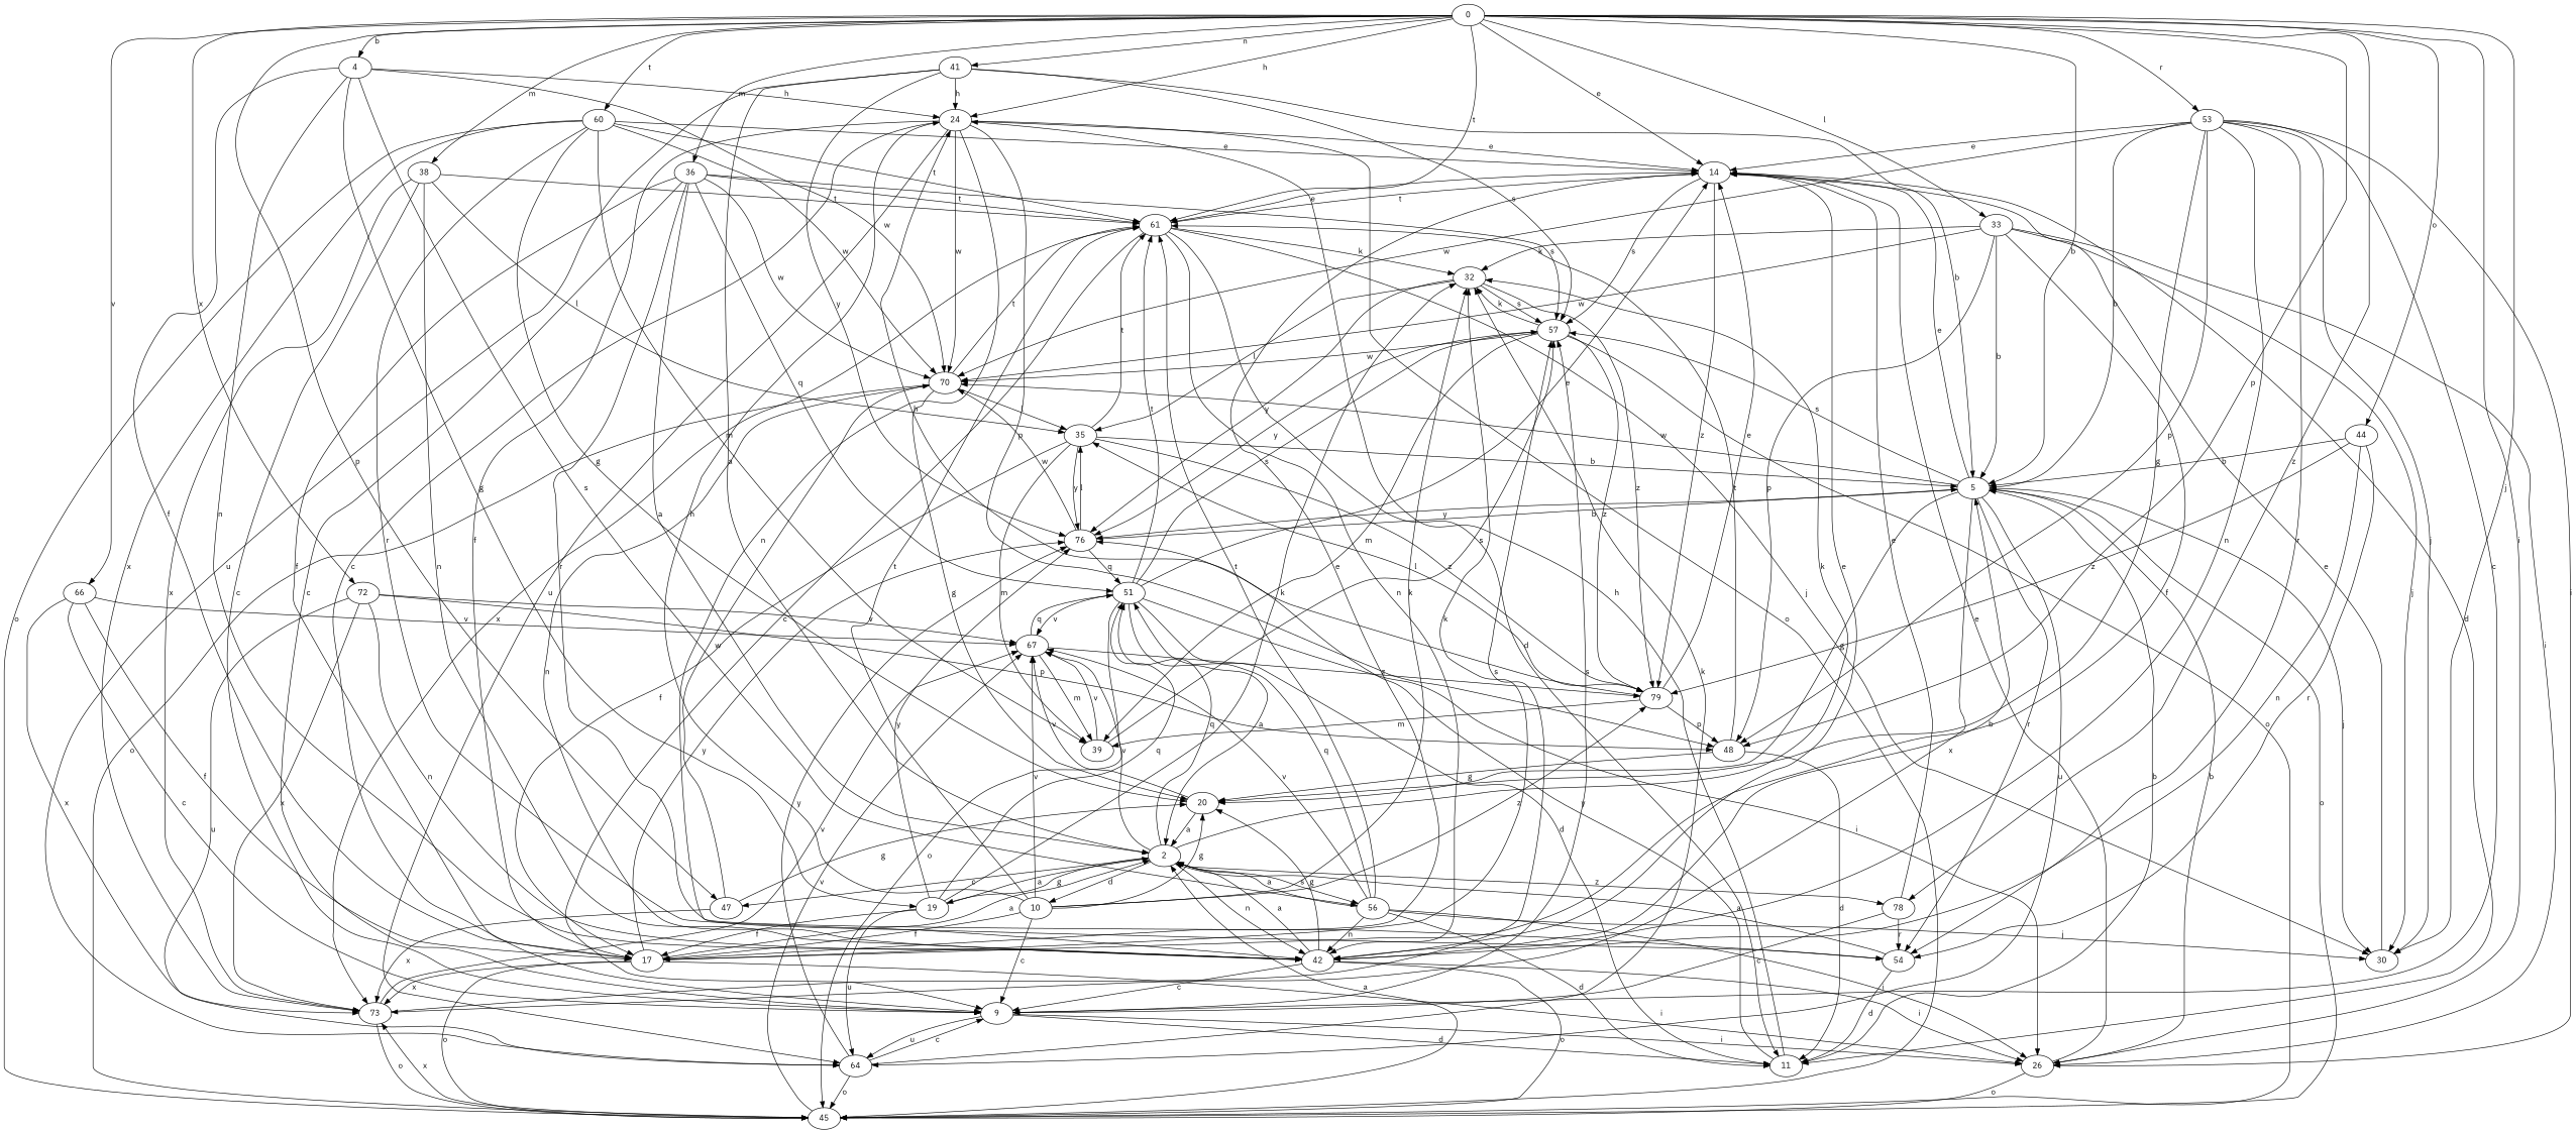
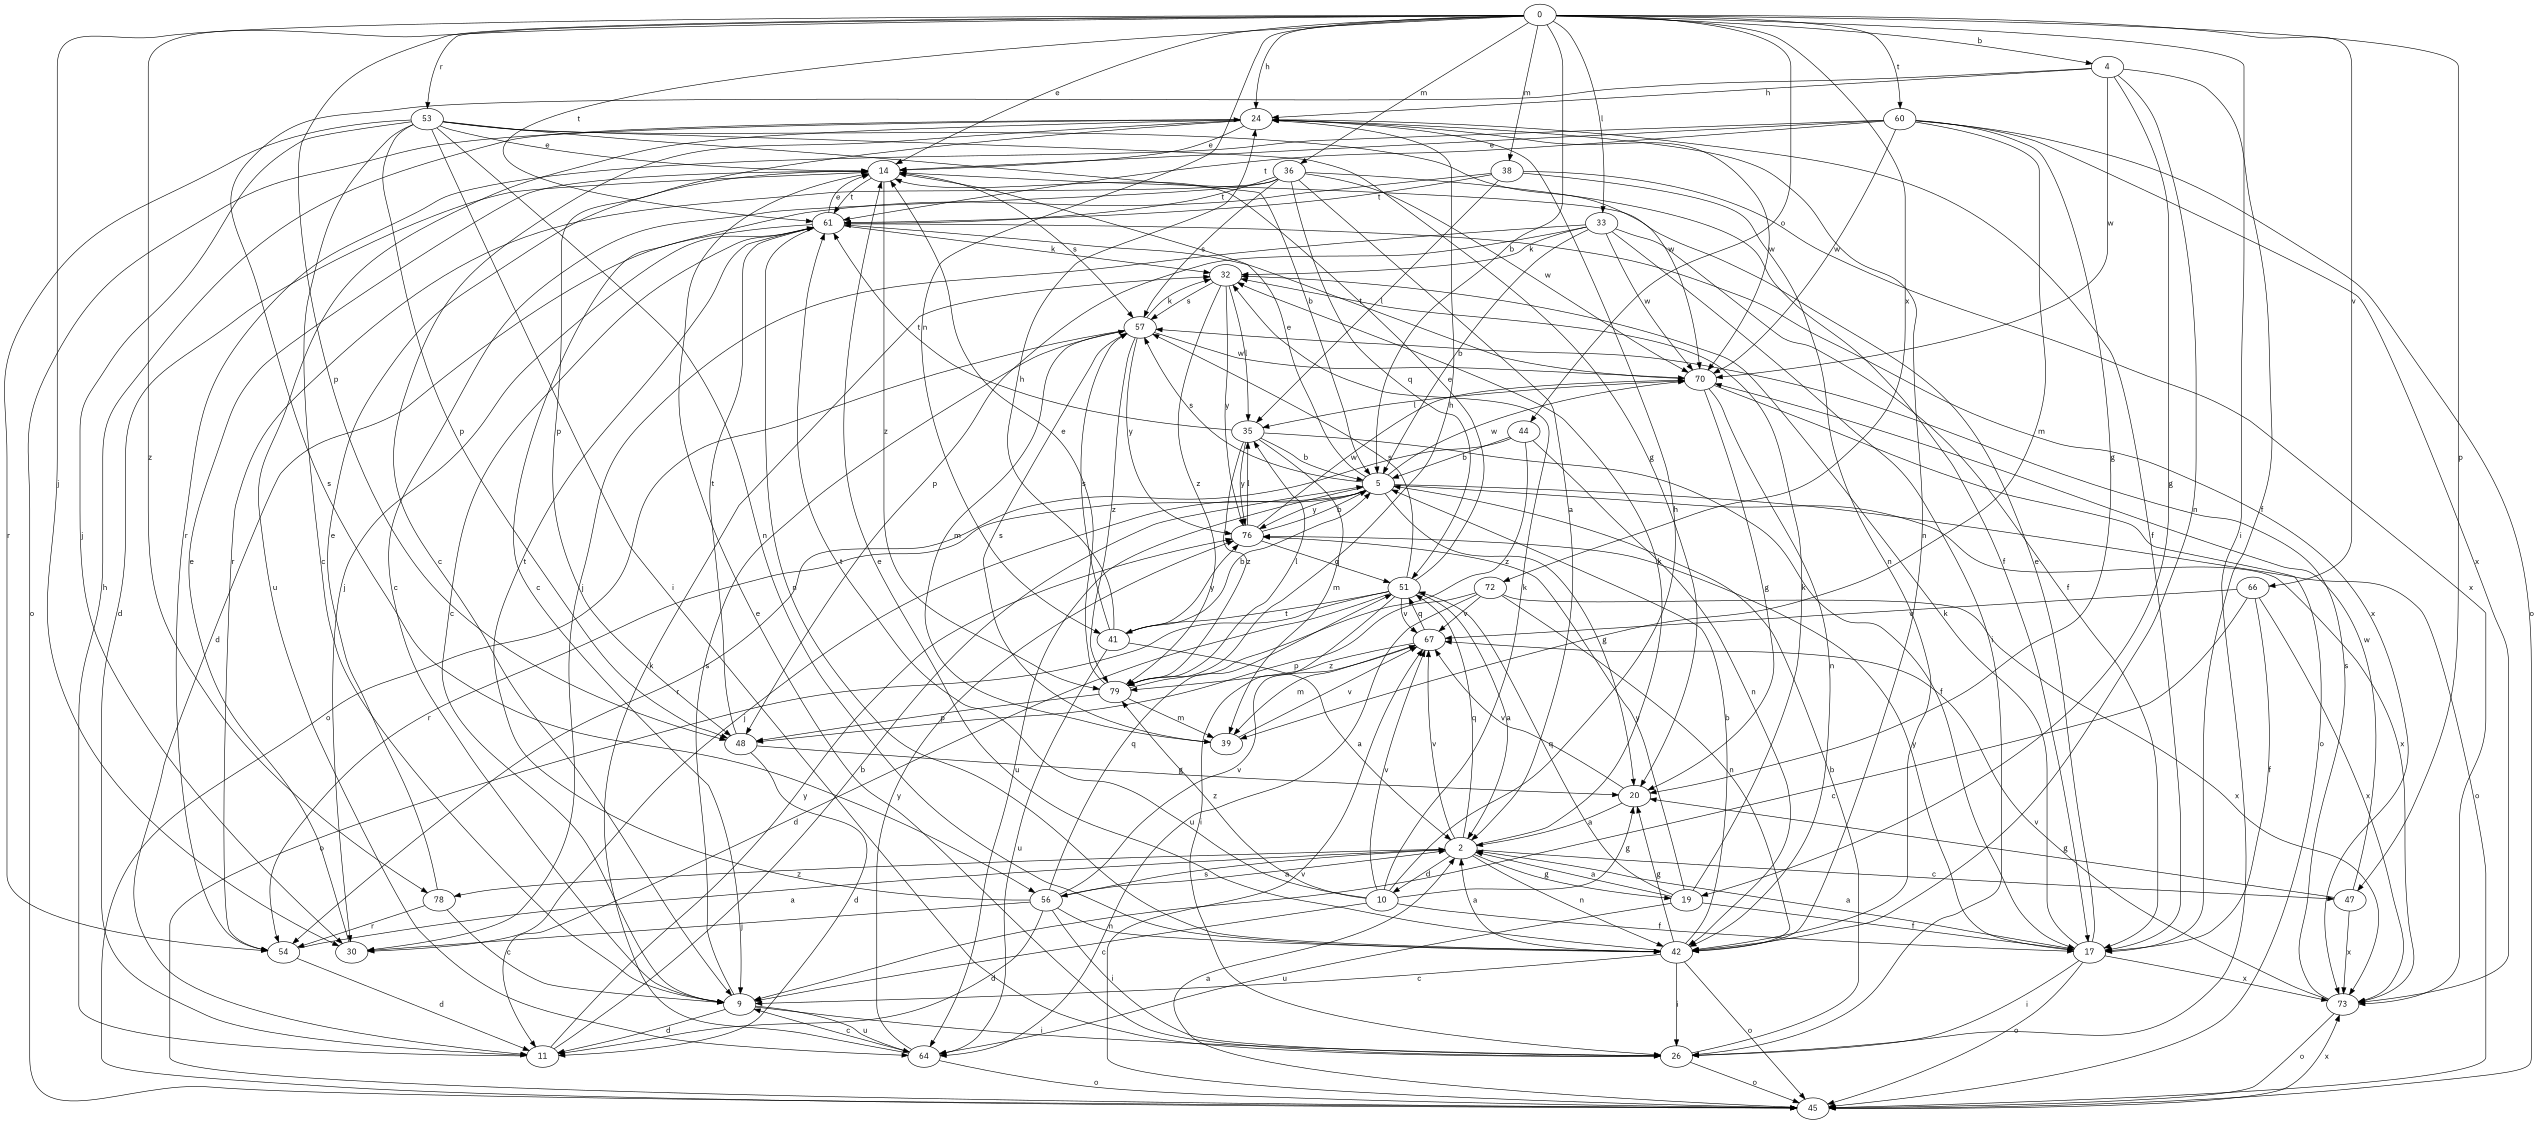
  strict digraph {
    fontname="IBM Plex Sans"
    node [fontname="IBM Plex Sans"]
    edge [fontname="IBM Plex Sans"]
    0
    4
    5
    14
    24
    26
    30
    33
    36
    38
    41
    44
    47
    48
    53
    60
    61
    66
    72
    78
    19
    42
    56
    17
    70
    20
    45
    54
    57
    64
    73
    76
    11
    79
    9
    32
    2
    51
    35
    39
    67
    10
    0 -> 4 [label=b]
    0 -> 5 [label=b]
    0 -> 14 [label=e]
    0 -> 24 [label=h]
    0 -> 26 [label=i]
    0 -> 30 [label=j]
    0 -> 33 [label=l]
    0 -> 36 [label=m]
    0 -> 38 [label=m]
    0 -> 41 [label=n]
    0 -> 44 [label=o]
    0 -> 47 [label=p]
    0 -> 48 [label=p]
    0 -> 53 [label=r]
    0 -> 60 [label=t]
    0 -> 61 [label=t]
    0 -> 66 [label=v]
    0 -> 72 [label=x]
    0 -> 78 [label=z]
    4 -> 24 [label=h]
    4 -> 19 [label=g]
    4 -> 42 [label=n]
    4 -> 56 [label=s]
    4 -> 17 [label=f]
    4 -> 70 [label=w]
    5 -> 14 [label=e]
    5 -> 30 [label=j]
    5 -> 70 [label=w]
    5 -> 20 [label=g]
    5 -> 45 [label=o]
    5 -> 54 [label=r]
    5 -> 57 [label=s]
    5 -> 64 [label=u]
    5 -> 73 [label=x]
    5 -> 76 [label=y]
    14 -> 61 [label=t]
    14 -> 57 [label=s]
    14 -> 11 [label=d]
    14 -> 79 [label=z]
    24 -> 14 [label=e]
    24 -> 48 [label=p]
    24 -> 42 [label=n]
    24 -> 17 [label=f]
    24 -> 70 [label=w]
    24 -> 45 [label=o]
    24 -> 64 [label=u]
    24 -> 9 [label=c]
    26 -> 5 [label=b]
    26 -> 14 [label=e]
    26 -> 45 [label=o]
    30 -> 14 [label=e]
    33 -> 5 [label=b]
    33 -> 26 [label=i]
    33 -> 30 [label=j]
    33 -> 48 [label=p]
    33 -> 17 [label=f]
    33 -> 70 [label=w]
    33 -> 32 [label=k]
    36 -> 61 [label=t]
    36 -> 17 [label=f]
    36 -> 70 [label=w]
    36 -> 54 [label=r]
    36 -> 57 [label=s]
    36 -> 9 [label=c]
    36 -> 2 [label=a]
    36 -> 51 [label=q]
    38 -> 61 [label=t]
    38 -> 42 [label=n]
    38 -> 73 [label=x]
    38 -> 9 [label=c]
    38 -> 35 [label=l]
    41 -> 5 [label=b]
    41 -> 24 [label=h]
    41 -> 57 [label=s]
    41 -> 64 [label=u]
    41 -> 76 [label=y]
    41 -> 2 [label=a]
    44 -> 5 [label=b]
    44 -> 42 [label=n]
    44 -> 54 [label=r]
    44 -> 79 [label=z]
    47 -> 70 [label=w]
    47 -> 20 [label=g]
    47 -> 73 [label=x]
    48 -> 61 [label=t]
    48 -> 20 [label=g]
    48 -> 11 [label=d]
    53 -> 5 [label=b]
    53 -> 14 [label=e]
    53 -> 26 [label=i]
    53 -> 30 [label=j]
    53 -> 48 [label=p]
    53 -> 42 [label=n]
    53 -> 70 [label=w]
    53 -> 20 [label=g]
    53 -> 54 [label=r]
    53 -> 9 [label=c]
    60 -> 14 [label=e]
    60 -> 61 [label=t]
    60 -> 70 [label=w]
    60 -> 20 [label=g]
    60 -> 45 [label=o]
    60 -> 54 [label=r]
    60 -> 73 [label=x]
    60 -> 39 [label=m]
    61 -> 14 [label=e]
    61 -> 30 [label=j]
    61 -> 42 [label=n]
    61 -> 73 [label=x]
    61 -> 11 [label=d]
    61 -> 9 [label=c]
    61 -> 32 [label=k]
    66 -> 17 [label=f]
    66 -> 73 [label=x]
    66 -> 9 [label=c]
    66 -> 67 [label=v]
    72 -> 48 [label=p]
    72 -> 42 [label=n]
    72 -> 64 [label=u]
    72 -> 73 [label=x]
    72 -> 67 [label=v]
    78 -> 14 [label=e]
    78 -> 54 [label=r]
    78 -> 9 [label=c]
    19 -> 17 [label=f]
    19 -> 64 [label=u]
    19 -> 76 [label=y]
    19 -> 32 [label=k]
    19 -> 2 [label=a]
    19 -> 51 [label=q]
    42 -> 5 [label=b]
    42 -> 14 [label=e]
    42 -> 26 [label=i]
    42 -> 20 [label=g]
    42 -> 45 [label=o]
    42 -> 9 [label=c]
    42 -> 2 [label=a]
    56 -> 26 [label=i]
    56 -> 30 [label=j]
    56 -> 61 [label=t]
    56 -> 42 [label=n]
    56 -> 11 [label=d]
    56 -> 2 [label=a]
    56 -> 51 [label=q]
    56 -> 67 [label=v]
    17 -> 14 [label=e]
    17 -> 26 [label=i]
    17 -> 45 [label=o]
    17 -> 73 [label=x]
    17 -> 76 [label=y]
    17 -> 32 [label=k]
    17 -> 2 [label=a]
    70 -> 61 [label=t]
    70 -> 42 [label=n]
    70 -> 20 [label=g]
    70 -> 45 [label=o]
    70 -> 35 [label=l]
    20 -> 2 [label=a]
    20 -> 67 [label=v]
    45 -> 73 [label=x]
    45 -> 2 [label=a]
    45 -> 67 [label=v]
    54 -> 11 [label=d]
    54 -> 2 [label=a]
    57 -> 70 [label=w]
    57 -> 45 [label=o]
    57 -> 76 [label=y]
    57 -> 79 [label=z]
    57 -> 32 [label=k]
    57 -> 39 [label=m]
    64 -> 45 [label=o]
    64 -> 76 [label=y]
    64 -> 9 [label=c]
    64 -> 32 [label=k]
    73 -> 45 [label=o]
    73 -> 57 [label=s]
    73 -> 67 [label=v]
    76 -> 5 [label=b]
    76 -> 70 [label=w]
    76 -> 51 [label=q]
    76 -> 35 [label=l]
    11 -> 5 [label=b]
    11 -> 24 [label=h]
    11 -> 76 [label=y]
    79 -> 14 [label=e]
    79 -> 24 [label=h]
    79 -> 48 [label=p]
    79 -> 35 [label=l]
    79 -> 39 [label=m]
    9 -> 26 [label=i]
    9 -> 57 [label=s]
    9 -> 64 [label=u]
    9 -> 11 [label=d]
    32 -> 57 [label=s]
    32 -> 76 [label=y]
    32 -> 79 [label=z]
    32 -> 35 [label=l]
    2 -> 47 [label=c]
    2 -> 78 [label=z]
    2 -> 19 [label=g]
    2 -> 42 [label=n]
    2 -> 56 [label=s]
    2 -> 32 [label=k]
    2 -> 51 [label=q]
    2 -> 67 [label=v]
    2 -> 10 [label=d]
    51 -> 14 [label=e]
    51 -> 26 [label=i]
-   51 -> 61 [label=t]
+   51 -> 41 [label=t]
    51 -> 45 [label=o]
    51 -> 57 [label=s]
    51 -> 11 [label=d]
    51 -> 2 [label=a]
    51 -> 67 [label=v]
    35 -> 5 [label=b]
    35 -> 61 [label=t]
    35 -> 17 [label=f]
    35 -> 76 [label=y]
    35 -> 79 [label=z]
    35 -> 39 [label=m]
    39 -> 57 [label=s]
    39 -> 67 [label=v]
    67 -> 79 [label=z]
    67 -> 51 [label=q]
    67 -> 39 [label=m]
    10 -> 24 [label=h]
    10 -> 61 [label=t]
    10 -> 17 [label=f]
    10 -> 20 [label=g]
    10 -> 79 [label=z]
    10 -> 9 [label=c]
    10 -> 32 [label=k]
    10 -> 67 [label=v]
  }
